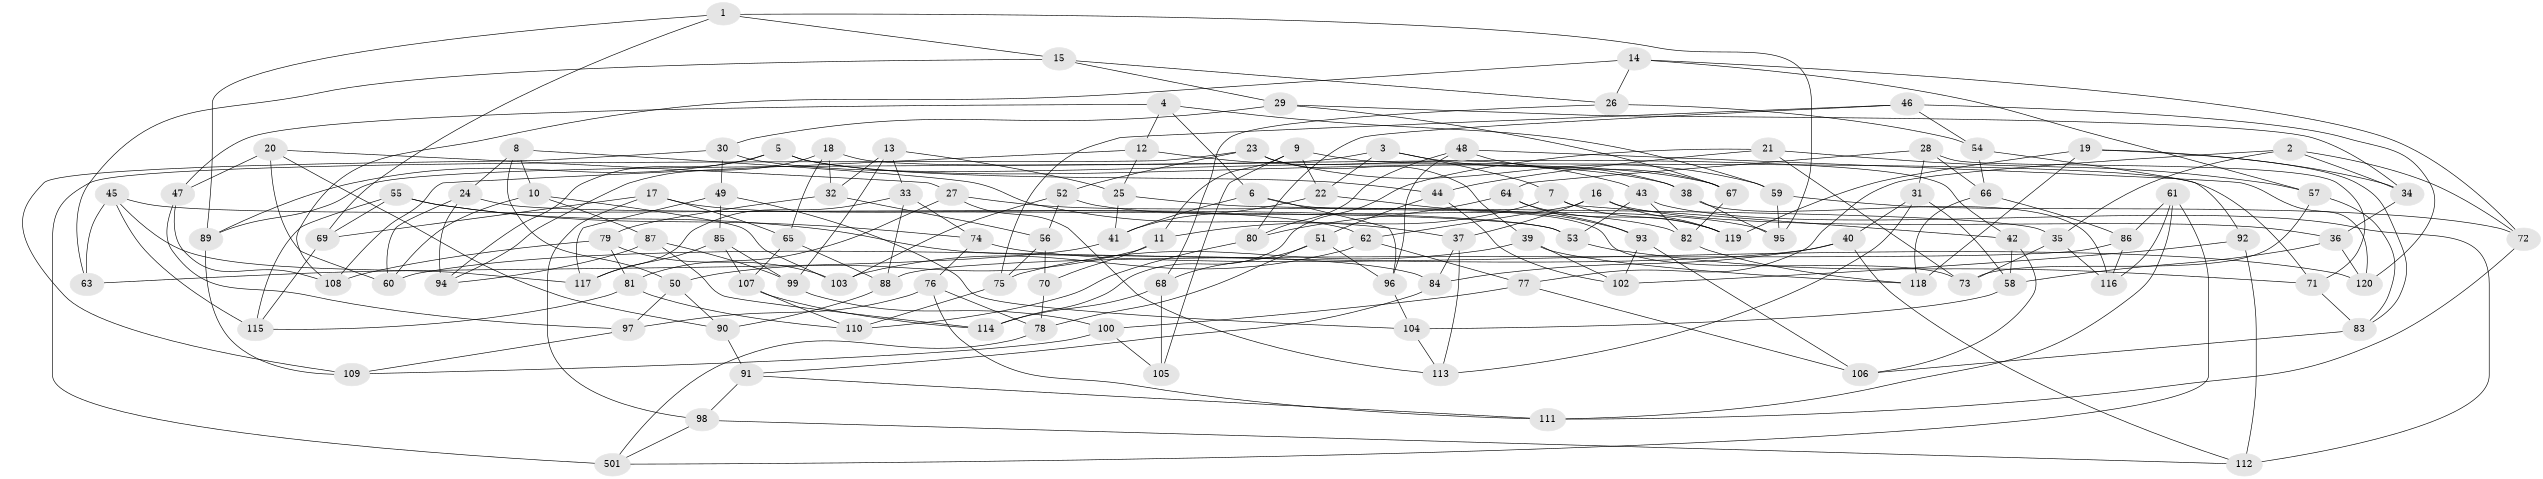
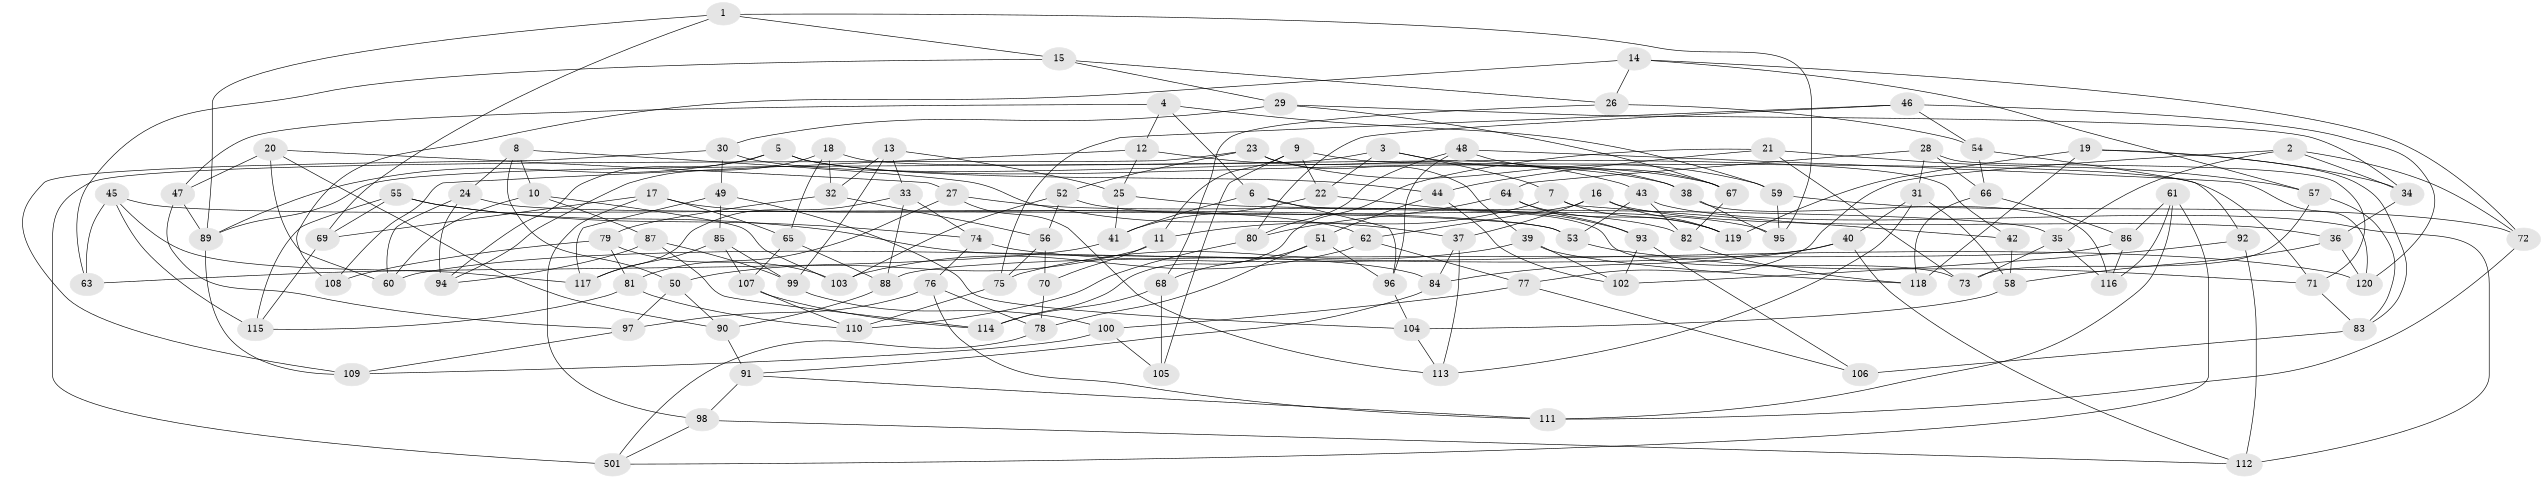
  graph {
    node [color=gray90 style=filled]
    1
    15
    69
    89
    95
    26
    29
    63
    115
    109
    2
    34
    35
    72
    77
    36
    73
    116
    111
    106
    100
    3
    7
    22
    38
    11
    42
    119
    41
    93
    4
    6
    12
    47
    59
    96
    25
    43
    108
    97
    5
    44
    67
    94
    102
    51
    82
    104
    50
    70
    58
    8
    10
    24
    37
    60
    87
    103
    53
    113
    84
    90
    9
    71
    105
    83
    99
    114
    78
    112
    13
    32
    33
    56
    79
    74
    88
    117
    14
    57
    54
    68
    30
    16
    62
    120
    17
    65
    98
    107
    n91 [label=501]
    18
    19
    118
    20
    27
    81
    91
    21
    23
    39
    52
    75
    66
    92
    110
    28
    31
    64
    40
    80
    86
    49
    85
    76
    45
    46
    48
    55
    61
    1 -- 15
    1 -- 69
    1 -- 89
    1 -- 95
    15 -- 26
    15 -- 29
    15 -- 63
    69 -- 115
    89 -- 109
    26 -- 54
    26 -- 68
    29 -- 34
    29 -- 67
    29 -- 30
    2 -- 34
    2 -- 35
    2 -- 72
    2 -- 77
    34 -- 36
    35 -- 73
    35 -- 116
    72 -- 111
    77 -- 106
    77 -- 100
    36 -- 58
    36 -- 120
    100 -- 109
    100 -- 105
    3 -- 89
    3 -- 7
    3 -- 22
    3 -- 38
    7 -- 11
    7 -- 42
    7 -- 119
    22 -- 41
    22 -- 93
    38 -- 95
    38 -- 116
    11 -- 50
    11 -- 70
-   42 -- 106
    42 -- 58
    41 -- 63
    93 -- 106
    93 -- 102
    4 -- 6
    4 -- 12
    4 -- 47
    4 -- 59
    6 -- 73
    6 -- 41
    6 -- 96
    12 -- 25
    12 -- 43
    12 -- 108
-   47 -- 108
+   47 -- 89
    47 -- 97
    59 -- 95
    59 -- 72
    96 -- 104
    25 -- 35
    25 -- 41
    43 -- 82
    43 -- 53
    43 -- 112
    97 -- 109
    5 -- 89
    5 -- 44
    5 -- 67
    5 -- 94
    44 -- 102
    44 -- 51
    67 -- 82
    51 -- 96
    51 -- 78
    51 -- 68
    82 -- 118
    104 -- 113
    50 -- 97
    50 -- 90
    70 -- 78
    58 -- 104
    8 -- 50
    8 -- 10
    8 -- 24
    8 -- 37
    10 -- 60
    10 -- 87
    10 -- 103
    24 -- 94
    24 -- 60
    24 -- 53
    37 -- 113
    37 -- 84
    87 -- 94
    87 -- 99
    87 -- 114
    53 -- 71
    84 -- 91
    90 -- 91
    9 -- 22
    9 -- 11
    9 -- 71
    9 -- 105
    71 -- 83
    83 -- 106
    99 -- 100
    78 -- n91
    13 -- 25
    13 -- 99
    13 -- 32
    13 -- 33
    32 -- 56
    32 -- 79
    33 -- 74
    33 -- 88
    33 -- 117
    56 -- 70
    56 -- 75
    79 -- 108
    79 -- 103
    79 -- 81
    74 -- 120
    74 -- 76
    88 -- 90
    14 -- 26
    14 -- 72
    14 -- 108
    14 -- 57
    57 -- 73
    57 -- 83
    54 -- 66
    54 -- 92
    68 -- 105
    68 -- 114
    30 -- 109
    30 -- 38
    30 -- 49
    16 -- 36
    16 -- 119
    16 -- 37
    16 -- 62
    62 -- 77
    62 -- 103
    17 -- 69
    17 -- 62
    17 -- 65
    17 -- 98
    65 -- 88
    65 -- 107
    98 -- 112
    98 -- n91
    107 -- 114
    107 -- 110
    18 -- 42
    18 -- 94
    18 -- 32
    18 -- 65
    19 -- 34
    19 -- 119
    19 -- 83
    19 -- 118
    20 -- 47
    20 -- 60
    20 -- 90
    20 -- 27
    27 -- 82
    27 -- 113
    27 -- 81
    81 -- 115
    81 -- 110
    91 -- 111
    91 -- 98
    21 -- 73
    21 -- 44
    21 -- 114
    21 -- 57
    23 -- 59
    23 -- n91
    23 -- 39
    23 -- 52
    39 -- 102
    39 -- 118
    39 -- 75
    52 -- 95
    52 -- 103
    52 -- 56
    75 -- 110
    66 -- 118
    66 -- 86
    92 -- 102
    92 -- 112
    28 -- 71
    28 -- 66
    28 -- 31
    28 -- 64
    31 -- 58
    31 -- 113
    31 -- 40
    64 -- 119
    64 -- 93
    64 -- 80
    40 -- 60
    40 -- 84
    40 -- 112
    80 -- 110
    86 -- 116
    86 -- 88
    49 -- 104
    49 -- 117
    49 -- 85
    85 -- 99
    85 -- 117
    85 -- 107
    76 -- 111
    76 -- 97
    76 -- 78
    45 -- 63
    45 -- 115
    45 -- 53
    45 -- 117
    46 -- 54
    46 -- 120
    46 -- 75
    46 -- 80
    48 -- 96
    48 -- 67
    48 -- 120
    48 -- 80
    55 -- 69
    55 -- 115
    55 -- 84
    55 -- 74
    61 -- 116
    61 -- 111
    61 -- n91
    61 -- 86
  }
